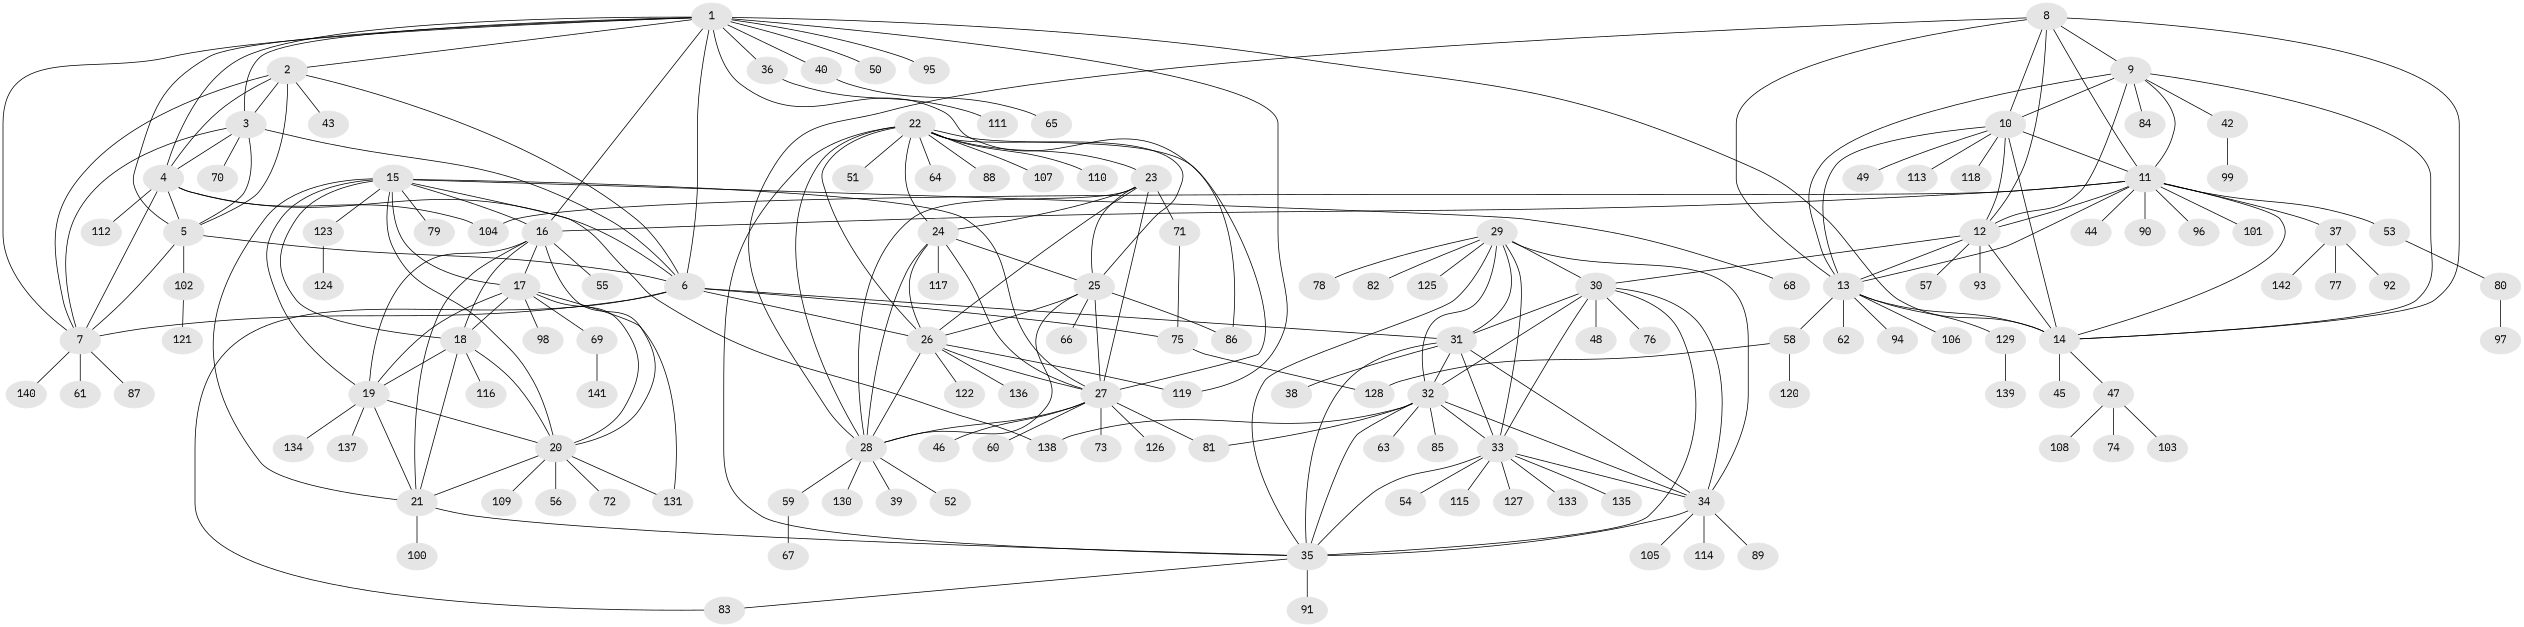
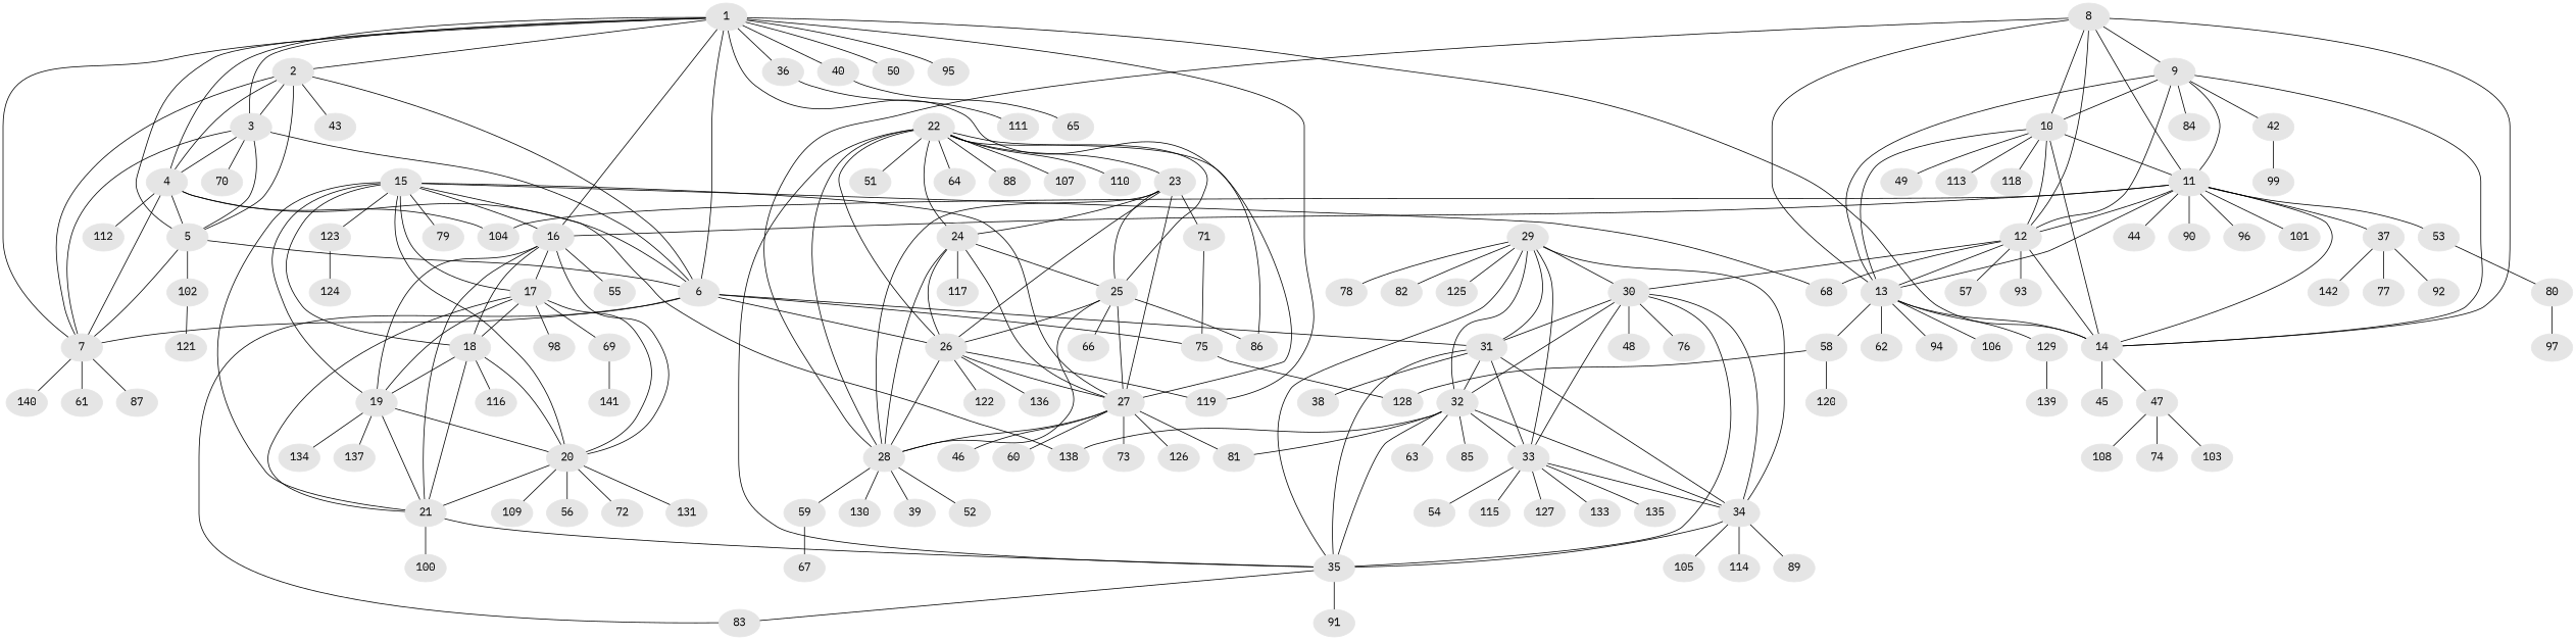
  graph {
    fontname="IBM Plex Mono"
    node [color=gray90 fontname="IBM Plex Mono" style=filled]
    edge [fontname="IBM Plex Mono"]
    1
    2
    3
    4
    5
    6
    7
    14
    16
    36
    40
    50
    86
    95
    119
    43
    70
    104
    112
    102
    26
    31
    75
    83
    61
    87
    140
    45
    47
    17
    18
    19
    20
    21
    55
    111
    65
    121
    28
    27
    122
    136
    35
    32
    33
    34
    38
    128
    8
    9
    10
    11
    12
    13
    42
    84
    49
    113
    118
    37
    44
    53
    90
    96
    101
    30
    57
    68
    93
    58
    62
    94
    106
    129
    39
    52
    59
    130
    99
    77
    92
    n82 [label=142]
    80
    48
    76
    120
    139
    74
    103
    108
    15
    79
    123
    138
    69
    98
    116
    134
    137
    56
    72
    109
    131
    100
    46
    60
    73
    81
    126
    124
    141
    91
    22
    23
    24
    25
    51
    64
    88
    107
    110
    71
    117
    66
    67
    29
    78
    82
    125
    63
    85
    54
    115
    127
    133
    135
    89
    105
    114
    97
    1 -- 2
    1 -- 3
    1 -- 4
    1 -- 5
    1 -- 6
    1 -- 7
    1 -- 14
    1 -- 16
    1 -- 36
    1 -- 40
    1 -- 50
    1 -- 86
    1 -- 95
    1 -- 119
    2 -- 3
    2 -- 4
    2 -- 5
    2 -- 6
    2 -- 7
    2 -- 43
    3 -- 4
    3 -- 5
    3 -- 6
    3 -- 7
    3 -- 70
    4 -- 5
    4 -- 6
    4 -- 7
    4 -- 104
    4 -- 112
    5 -- 6
    5 -- 7
    5 -- 102
    6 -- 7
    6 -- 26
    6 -- 31
    6 -- 75
    6 -- 83
    7 -- 61
    7 -- 87
    7 -- 140
    14 -- 45
    14 -- 47
    16 -- 17
    16 -- 18
    16 -- 19
    16 -- 20
    16 -- 21
    16 -- 55
    36 -- 111
    40 -- 65
    102 -- 121
    26 -- 119
    26 -- 28
    26 -- 27
    26 -- 122
    26 -- 136
    31 -- 35
    31 -- 32
    31 -- 33
    31 -- 34
    31 -- 38
    75 -- 128
    47 -- 74
    47 -- 103
    47 -- 108
    17 -- 18
    17 -- 19
    17 -- 20
-   17 -- 131
+   17 -- 21
    17 -- 69
    17 -- 98
    18 -- 19
    18 -- 20
    18 -- 21
    18 -- 116
    19 -- 20
    19 -- 21
    19 -- 134
    19 -- 137
    20 -- 21
    20 -- 56
    20 -- 72
    20 -- 109
    20 -- 131
    21 -- 35
    21 -- 100
    28 -- 39
    28 -- 52
    28 -- 59
    28 -- 130
    27 -- 28
    27 -- 46
    27 -- 60
    27 -- 73
    27 -- 81
    27 -- 126
    35 -- 83
    35 -- 91
    32 -- 35
    32 -- 33
    32 -- 34
    32 -- 138
    32 -- 81
    32 -- 63
    32 -- 85
-   33 -- 35
    33 -- 34
    33 -- 54
    33 -- 115
    33 -- 127
    33 -- 133
    33 -- 135
    34 -- 35
    34 -- 89
    34 -- 105
    34 -- 114
    8 -- 14
    8 -- 28
    8 -- 9
    8 -- 10
    8 -- 11
    8 -- 12
    8 -- 13
    9 -- 14
    9 -- 10
    9 -- 11
    9 -- 12
    9 -- 13
    9 -- 42
    9 -- 84
    10 -- 14
    10 -- 11
    10 -- 12
    10 -- 13
    10 -- 49
    10 -- 113
    10 -- 118
    11 -- 14
    11 -- 16
    11 -- 104
    11 -- 12
    11 -- 13
    11 -- 37
    11 -- 44
    11 -- 53
    11 -- 90
    11 -- 96
    11 -- 101
    12 -- 14
    12 -- 13
    12 -- 30
    12 -- 57
+   12 -- 68
    12 -- 93
    13 -- 14
    13 -- 58
    13 -- 62
    13 -- 94
    13 -- 106
    13 -- 129
    42 -- 99
    37 -- 77
    37 -- 92
    37 -- n82
    53 -- 80
    30 -- 31
    30 -- 35
    30 -- 32
    30 -- 33
    30 -- 34
    30 -- 48
    30 -- 76
    58 -- 128
    58 -- 120
    129 -- 139
    59 -- 67
    80 -- 97
    15 -- 16
    15 -- 17
    15 -- 18
    15 -- 19
    15 -- 20
    15 -- 21
    15 -- 27
    15 -- 68
    15 -- 79
    15 -- 123
    15 -- 138
    123 -- 124
    69 -- 141
    22 -- 26
    22 -- 28
    22 -- 27
    22 -- 35
    22 -- 23
    22 -- 24
    22 -- 25
    22 -- 51
    22 -- 64
    22 -- 88
    22 -- 107
    22 -- 110
    23 -- 26
    23 -- 28
    23 -- 27
    23 -- 24
    23 -- 25
    23 -- 71
    24 -- 26
    24 -- 28
    24 -- 27
    24 -- 25
    24 -- 117
    25 -- 86
    25 -- 26
    25 -- 28
    25 -- 27
    25 -- 66
    71 -- 75
    29 -- 31
    29 -- 35
    29 -- 32
    29 -- 33
    29 -- 34
    29 -- 30
    29 -- 78
    29 -- 82
    29 -- 125
  }
